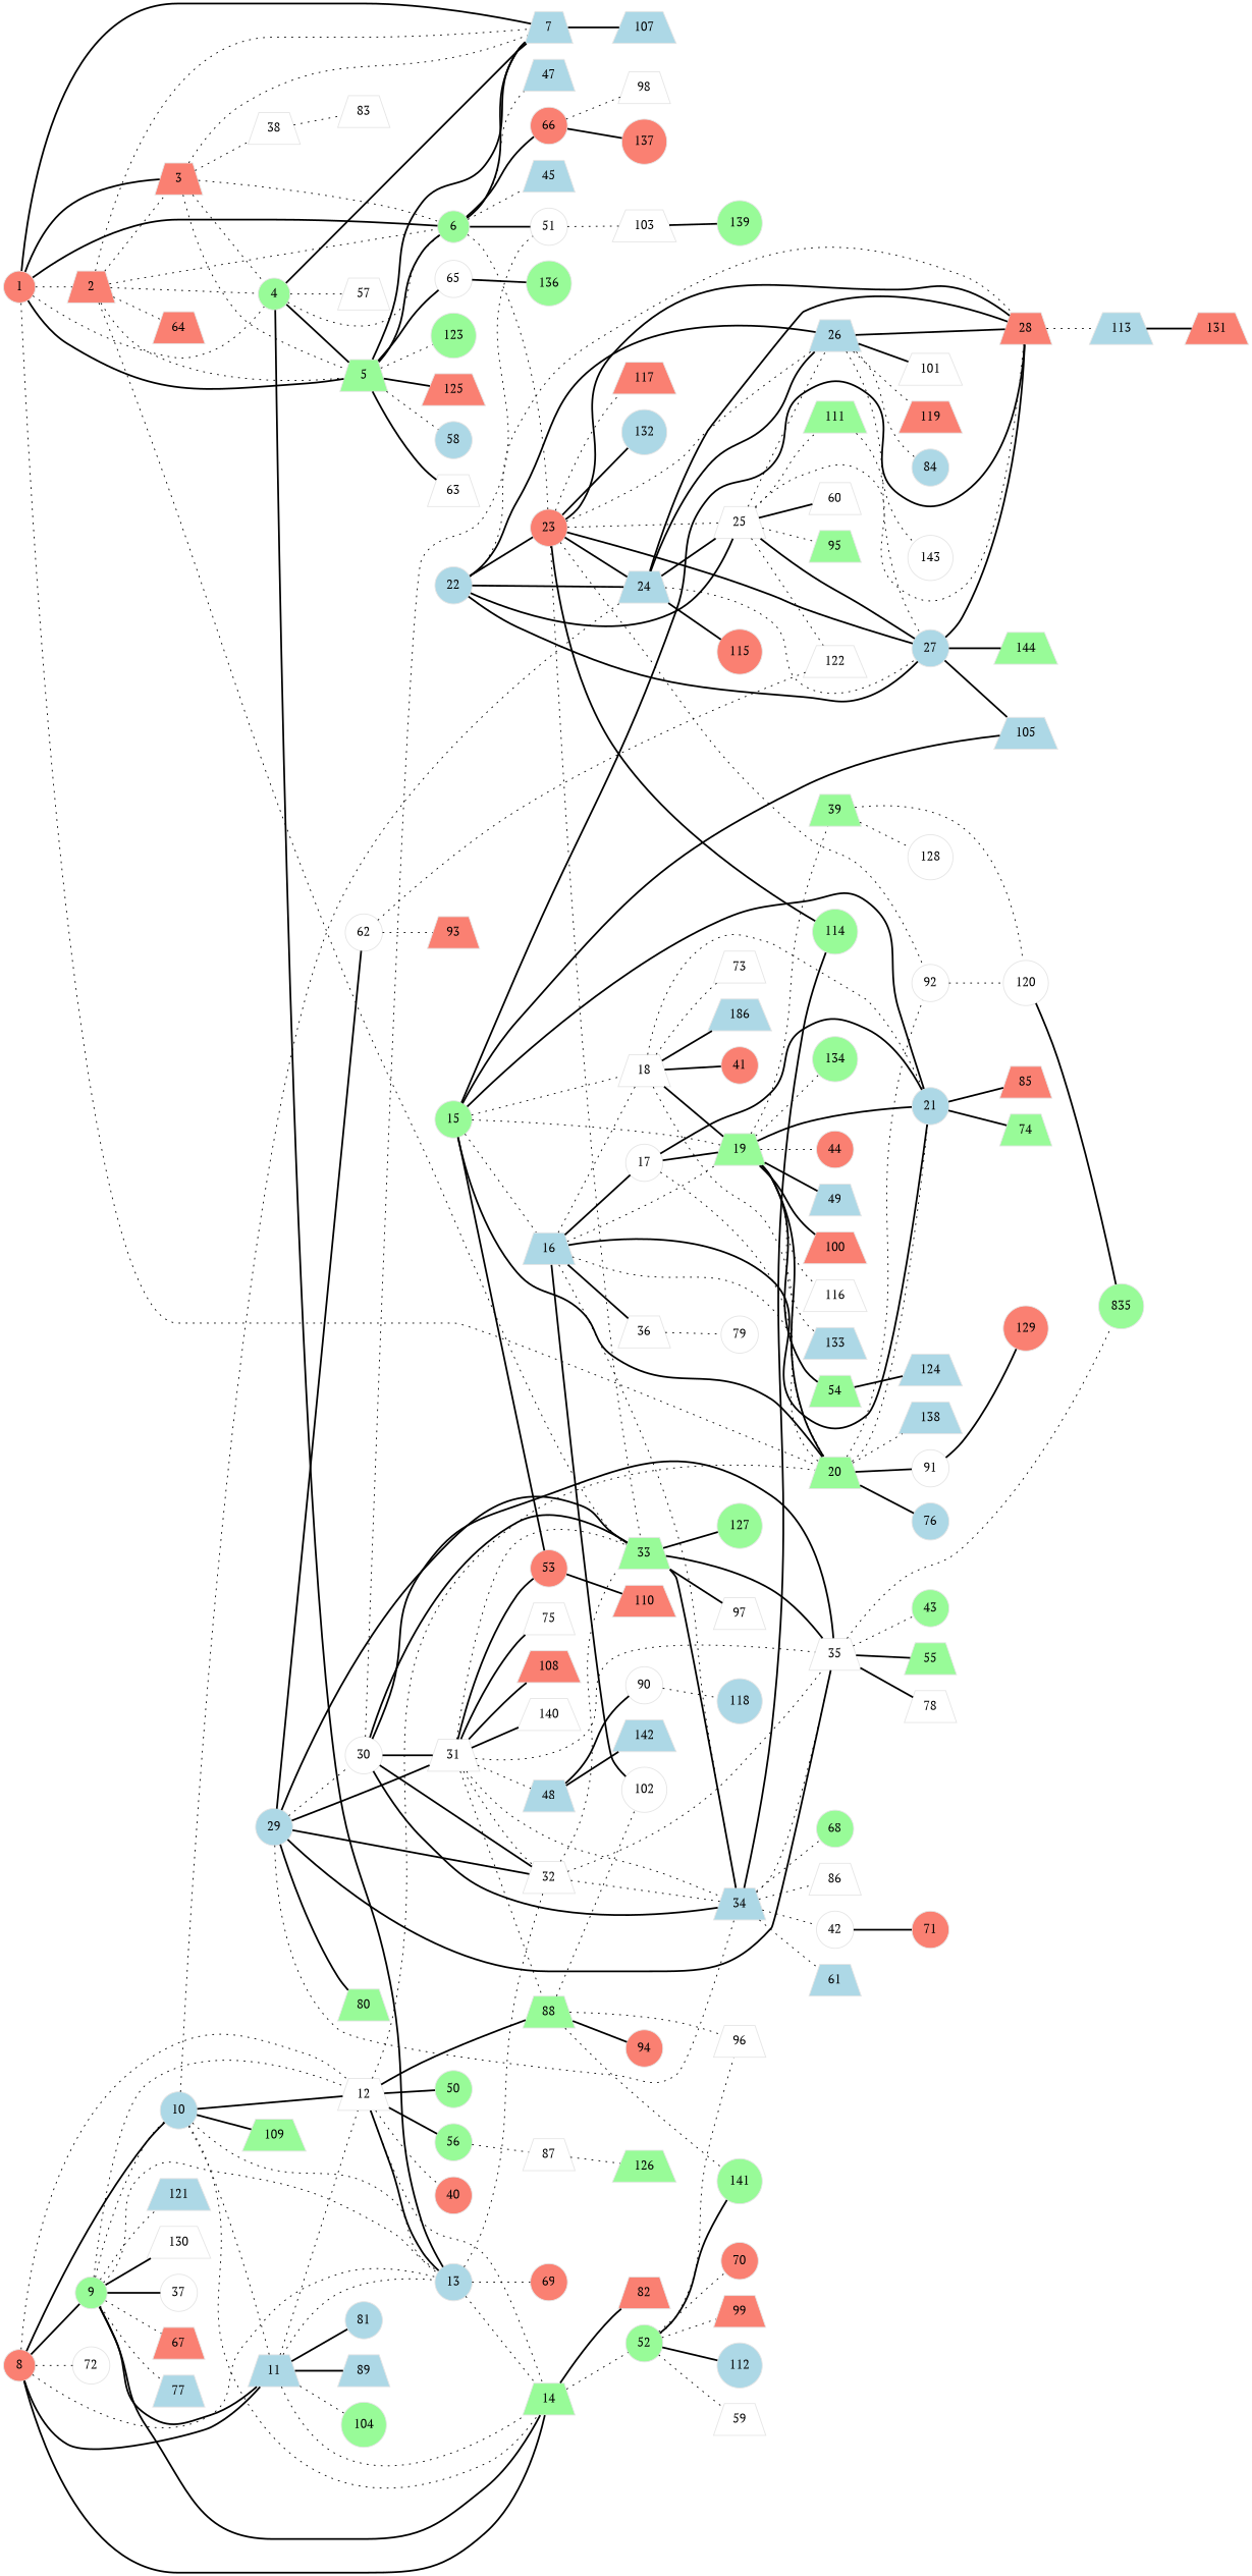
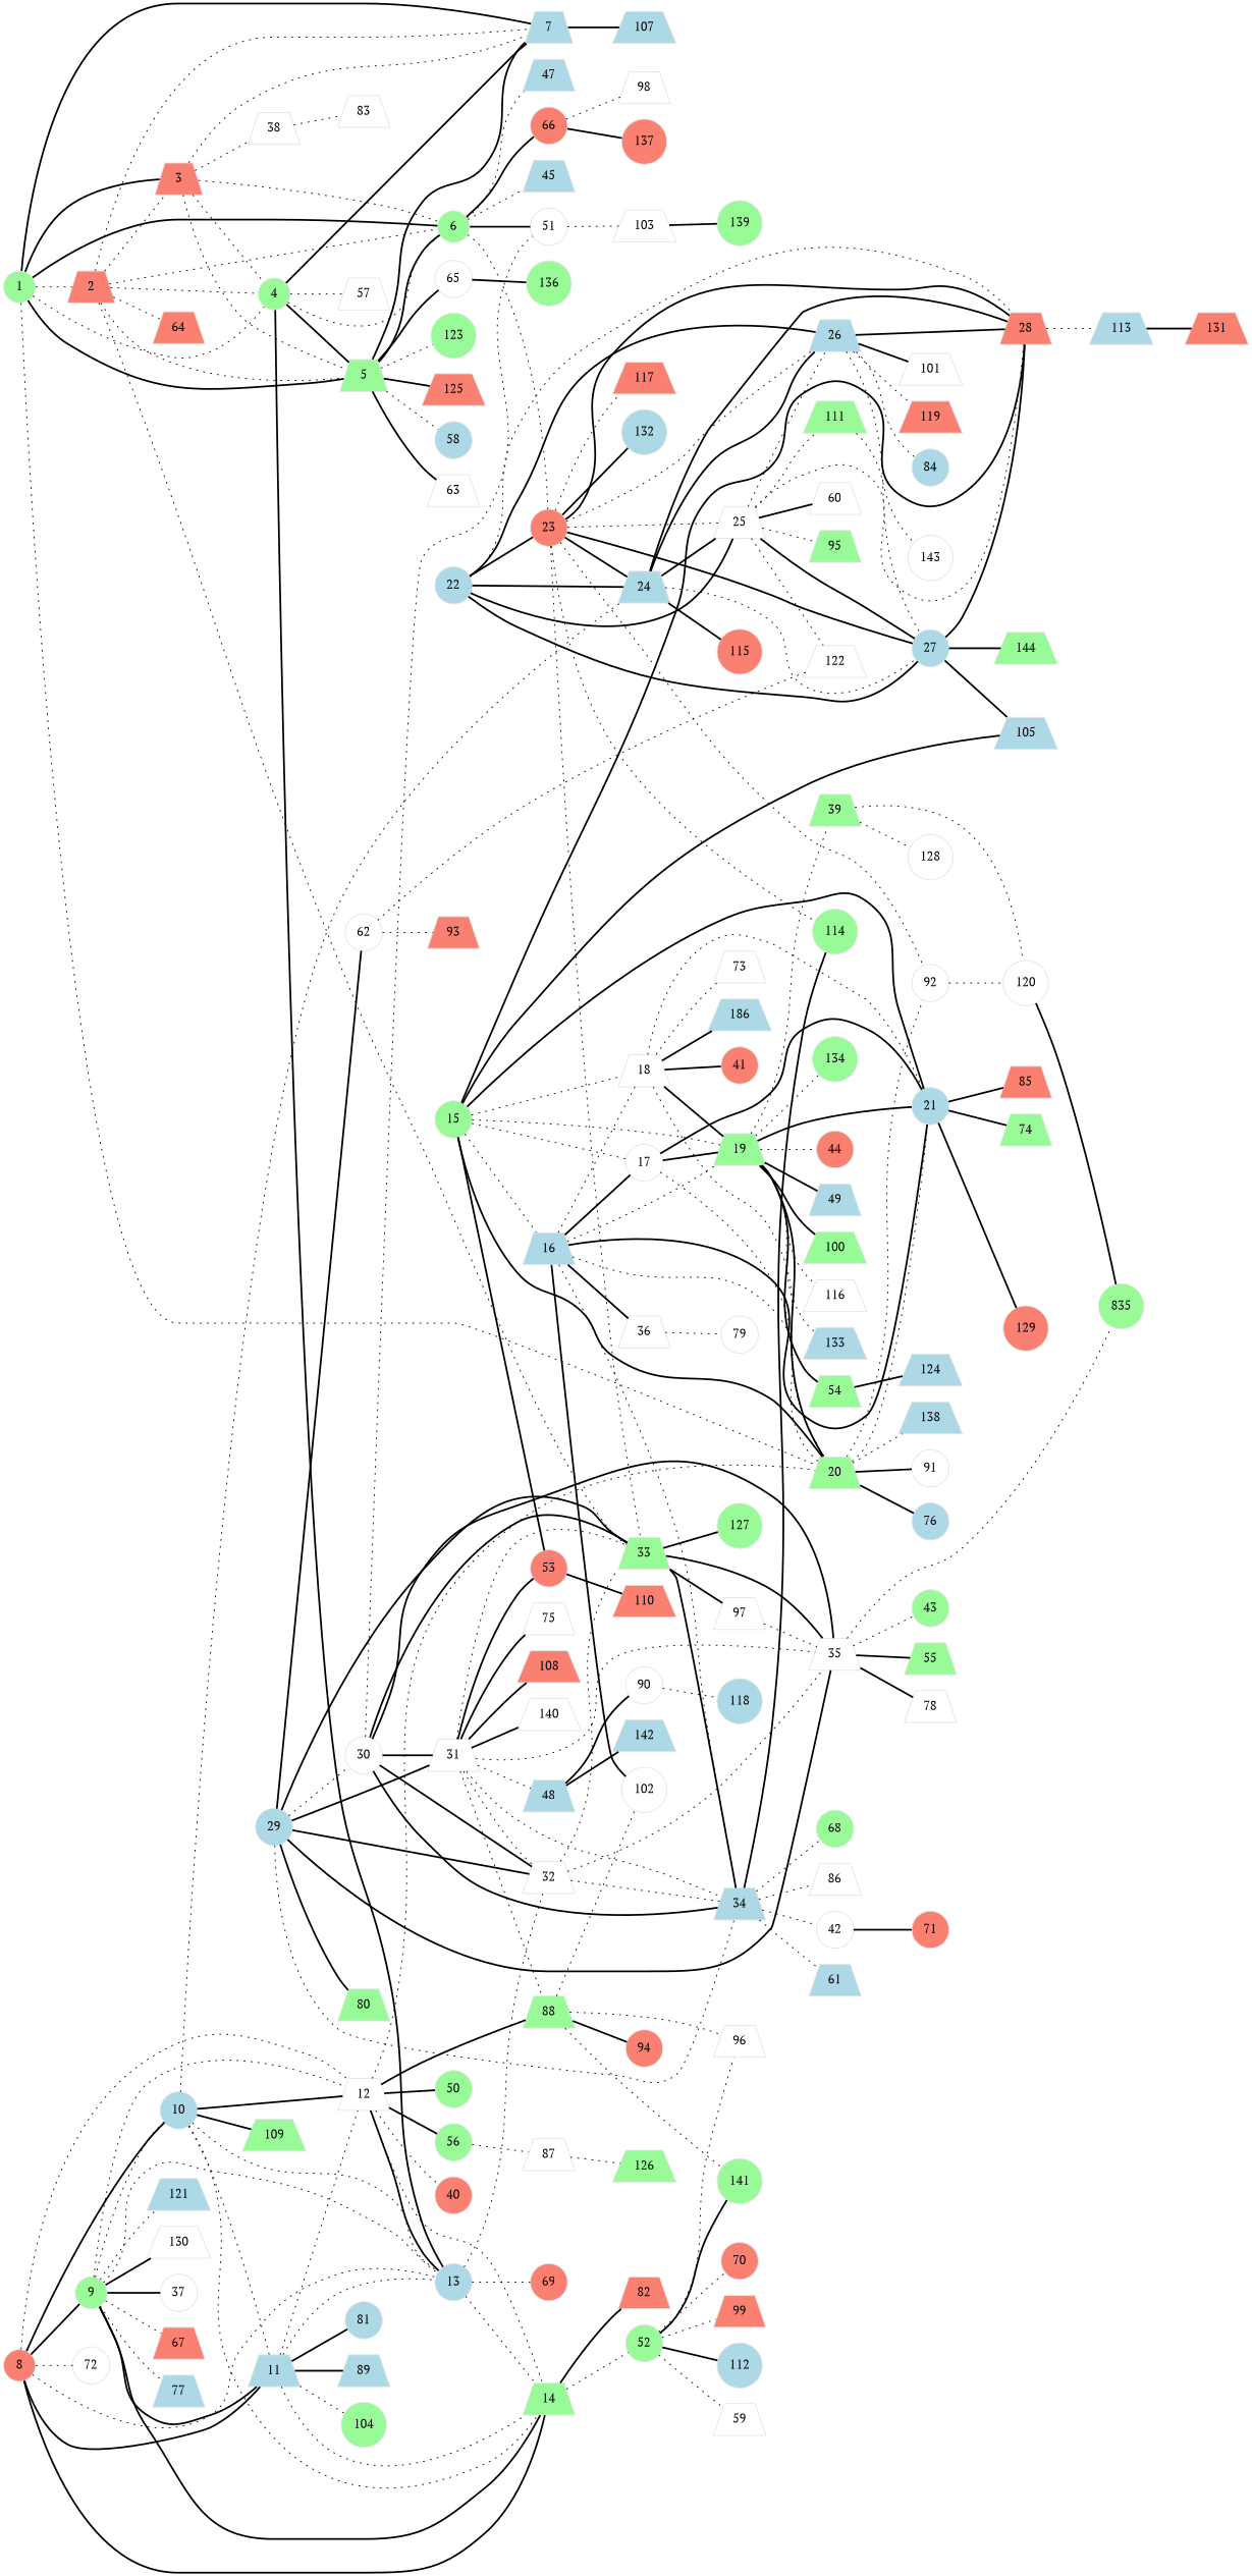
  graph {
    fontname="PT Serif"
    rankdir=LR
    node [color=gray90 fillcolor=white fontname="PT Serif" shape=trapezium style=filled]
    edge [fontname="PT Serif" style=dotted]
-   1 [fillcolor=salmon shape=circle]
+   1 [fillcolor=palegreen shape=circle]
    2 [fillcolor=salmon]
    3 [fillcolor=salmon]
    4 [fillcolor=palegreen shape=circle]
    5 [fillcolor=palegreen]
    6 [fillcolor=palegreen shape=circle]
    7 [fillcolor=lightblue]
    20 [fillcolor=palegreen]
    33 [fillcolor=palegreen]
    64 [fillcolor=salmon]
    38
    13 [fillcolor=lightblue shape=circle]
    57
    58 [fillcolor=lightblue shape=circle]
    63
    65 [shape=circle]
    123 [fillcolor=palegreen shape=circle]
    125 [fillcolor=salmon]
    23 [fillcolor=salmon shape=circle]
    45 [fillcolor=lightblue]
    47 [fillcolor=lightblue]
    51 [shape=circle]
    66 [fillcolor=salmon shape=circle]
    107 [fillcolor=lightblue]
    21 [fillcolor=lightblue shape=circle]
    76 [fillcolor=lightblue shape=circle]
    91 [shape=circle]
    92 [shape=circle]
    138 [fillcolor=lightblue]
    34 [fillcolor=lightblue]
    35
    97
    127 [fillcolor=palegreen shape=circle]
    83
    14 [fillcolor=palegreen]
    32
    69 [fillcolor=salmon shape=circle]
    136 [fillcolor=palegreen shape=circle]
    24 [fillcolor=lightblue]
    28 [fillcolor=salmon]
    25
    26 [fillcolor=lightblue]
    27 [fillcolor=lightblue shape=circle]
    114 [fillcolor=palegreen shape=circle]
    117 [fillcolor=salmon]
    132 [fillcolor=lightblue shape=circle]
    103
    98
    137 [fillcolor=salmon shape=circle]
    8 [fillcolor=salmon shape=circle]
    9 [fillcolor=palegreen shape=circle]
    10 [fillcolor=lightblue shape=circle]
    11 [fillcolor=lightblue]
    12
    72 [shape=circle]
    37 [shape=circle]
    67 [fillcolor=salmon]
    77 [fillcolor=lightblue]
    121 [fillcolor=lightblue]
    130
    109 [fillcolor=palegreen]
    81 [fillcolor=lightblue shape=circle]
    89 [fillcolor=lightblue]
    104 [fillcolor=palegreen shape=circle]
    40 [fillcolor=salmon shape=circle]
    50 [fillcolor=palegreen shape=circle]
    56 [fillcolor=palegreen shape=circle]
    88 [fillcolor=palegreen]
    52 [fillcolor=palegreen shape=circle]
    82 [fillcolor=salmon]
    115 [fillcolor=salmon shape=circle]
    87
    102 [shape=circle]
    96
    141 [fillcolor=palegreen shape=circle]
    94 [fillcolor=salmon shape=circle]
    59
    70 [fillcolor=salmon shape=circle]
    99 [fillcolor=salmon]
    112 [fillcolor=lightblue shape=circle]
    15 [fillcolor=palegreen shape=circle]
    16 [fillcolor=lightblue]
    17 [shape=circle]
    18
    19 [fillcolor=palegreen]
    53 [fillcolor=salmon shape=circle]
    105 [fillcolor=lightblue]
    36
    41 [fillcolor=salmon shape=circle]
    73
    n91 [fillcolor=lightblue label=186]
    39 [fillcolor=palegreen]
    44 [fillcolor=salmon shape=circle]
    49 [fillcolor=lightblue]
    54 [fillcolor=palegreen]
-   100 [fillcolor=salmon]
+   100 [fillcolor=palegreen]
    116
    133 [fillcolor=lightblue]
    134 [fillcolor=palegreen shape=circle]
    74 [fillcolor=palegreen]
    85 [fillcolor=salmon]
    129 [fillcolor=salmon shape=circle]
    113 [fillcolor=lightblue]
    110 [fillcolor=salmon]
    42 [shape=circle]
    61 [fillcolor=lightblue]
    68 [fillcolor=palegreen shape=circle]
    86
    79 [shape=circle]
    120 [shape=circle]
    128 [shape=circle]
    124 [fillcolor=lightblue]
    22 [fillcolor=lightblue shape=circle]
    122
    60
    95 [fillcolor=palegreen]
    111 [fillcolor=palegreen]
    84 [fillcolor=lightblue shape=circle]
    101
    119 [fillcolor=salmon]
    144 [fillcolor=palegreen]
    143 [shape=circle]
    131 [fillcolor=salmon]
    29 [fillcolor=lightblue shape=circle]
    30 [shape=circle]
    31
    62 [shape=circle]
    80 [fillcolor=palegreen]
    48 [fillcolor=lightblue]
    75
    108 [fillcolor=salmon]
    140
    43 [fillcolor=palegreen shape=circle]
    55 [fillcolor=palegreen]
    78
    n136 [fillcolor=palegreen label=835 shape=circle]
    93 [fillcolor=salmon]
    90 [shape=circle]
    142 [fillcolor=lightblue]
    71 [fillcolor=salmon shape=circle]
    118 [fillcolor=lightblue shape=circle]
    139 [fillcolor=palegreen shape=circle]
    126 [fillcolor=palegreen]
    1 -- 2
    1 -- 3 [style=bold]
    1 -- 4
    1 -- 5 [style=bold]
    1 -- 6 [style=bold]
    1 -- 7 [style=bold]
    1 -- 20
    2 -- 3
    2 -- 4
    2 -- 5
    2 -- 6
    2 -- 7
    2 -- 33
    2 -- 64
    3 -- 4
    3 -- 5
    3 -- 6
    3 -- 7
    3 -- 38
    4 -- 5 [style=bold]
    4 -- 6
    4 -- 7 [style=bold]
    4 -- 13 [style=bold]
    4 -- 57
    5 -- 6 [style=bold]
    5 -- 7 [style=bold]
    5 -- 58
    5 -- 63 [style=bold]
    5 -- 65 [style=bold]
    5 -- 123
    5 -- 125 [style=bold]
-   6 -- 7 [style=bold]
    6 -- 23
    6 -- 45
    6 -- 47
    6 -- 51 [style=bold]
    6 -- 66 [style=bold]
    7 -- 107 [style=bold]
    20 -- 21
    20 -- 76 [style=bold]
    20 -- 91 [style=bold]
    20 -- 92
    20 -- 138
    33 -- 34 [style=bold]
    33 -- 35 [style=bold]
    33 -- 97 [style=bold]
    33 -- 127 [style=bold]
    38 -- 83
    13 -- 14
    13 -- 32
    13 -- 69
    65 -- 136 [style=bold]
    23 -- 33
    23 -- 92
    23 -- 24 [style=bold]
    23 -- 28 [style=bold]
    23 -- 25
    23 -- 26
    23 -- 27 [style=bold]
-   23 -- 114 [style=bold]
+   23 -- 114
    23 -- 117
    23 -- 132 [style=bold]
    51 -- 103
    66 -- 98
    66 -- 137 [style=bold]
    21 -- 74 [style=bold]
    21 -- 85 [style=bold]
-   91 -- 129 [style=bold]
+   21 -- 129 [style=bold]
    92 -- 120
-   34 -- 35
+   97 -- 35
    34 -- 114 [style=bold]
    34 -- 42
    34 -- 61
    34 -- 68
    34 -- 86
    35 -- 43
    35 -- 55 [style=bold]
    35 -- 78 [style=bold]
    35 -- n136
    14 -- 52
    14 -- 82 [style=bold]
    32 -- 33
    32 -- 34
    32 -- 35
    24 -- 28 [style=bold]
    24 -- 25 [style=bold]
    24 -- 26 [style=bold]
    24 -- 27
    24 -- 115 [style=bold]
    28 -- 113
    25 -- 28
    25 -- 26
    25 -- 27 [style=bold]
    25 -- 122
    25 -- 60 [style=bold]
    25 -- 95
    25 -- 111
    26 -- 28 [style=bold]
    26 -- 27
    26 -- 84
    26 -- 101 [style=bold]
    26 -- 119
    27 -- 28 [style=bold]
    27 -- 105 [style=bold]
    27 -- 144 [style=bold]
    103 -- 139 [style=bold]
    8 -- 13
    8 -- 14 [style=bold]
    8 -- 9 [style=bold]
    8 -- 10 [style=bold]
    8 -- 11 [style=bold]
    8 -- 12
    8 -- 72
    9 -- 13
    9 -- 14 [style=bold]
    9 -- 10
    9 -- 11 [style=bold]
    9 -- 12
    9 -- 37 [style=bold]
    9 -- 67
    9 -- 77
    9 -- 121
    9 -- 130 [style=bold]
    10 -- 13
    10 -- 14
    10 -- 24
    10 -- 11
    10 -- 12 [style=bold]
    10 -- 109 [style=bold]
    11 -- 13
    11 -- 14
    11 -- 12
    11 -- 81 [style=bold]
    11 -- 89 [style=bold]
    11 -- 104
    12 -- 20
    12 -- 13 [style=bold]
    12 -- 14
    12 -- 40
    12 -- 50 [style=bold]
    12 -- 56 [style=bold]
    12 -- 88 [style=bold]
    56 -- 87
    88 -- 102
    88 -- 96
    88 -- 141
    88 -- 94 [style=bold]
    52 -- 96
    52 -- 141 [style=bold]
    52 -- 59
    52 -- 70
    52 -- 99
    52 -- 112 [style=bold]
    87 -- 126
    15 -- 20 [style=bold]
    15 -- 21 [style=bold]
    15 -- 28 [style=bold]
    15 -- 16
+   15 -- 17
    15 -- 18
    15 -- 19
    15 -- 53 [style=bold]
    15 -- 105 [style=bold]
    16 -- 20
    16 -- 21 [style=bold]
    16 -- 34
    16 -- 102 [style=bold]
    16 -- 17 [style=bold]
    16 -- 18
    16 -- 19
    16 -- 36 [style=bold]
    17 -- 20
    17 -- 21 [style=bold]
    17 -- 19 [style=bold]
    18 -- 20
    18 -- 21
    18 -- 19 [style=bold]
    18 -- 41 [style=bold]
    18 -- 73
    18 -- n91 [style=bold]
    19 -- 20 [style=bold]
    19 -- 21 [style=bold]
    19 -- 39
    19 -- 44
    19 -- 49 [style=bold]
    19 -- 54 [style=bold]
    19 -- 100 [style=bold]
    19 -- 116
    19 -- 133
    19 -- 134
    53 -- 110 [style=bold]
    36 -- 79
    39 -- 120
    39 -- 128
    54 -- 124 [style=bold]
    113 -- 131 [style=bold]
    42 -- 71 [style=bold]
    120 -- n136 [style=bold]
    22 -- 23 [style=bold]
    22 -- 24 [style=bold]
    22 -- 28
    22 -- 25 [style=bold]
    22 -- 26 [style=bold]
    22 -- 27 [style=bold]
    111 -- 143
    29 -- 33 [style=bold]
    29 -- 34
    29 -- 35 [style=bold]
    29 -- 32 [style=bold]
    29 -- 30
    29 -- 31 [style=bold]
    29 -- 62 [style=bold]
    29 -- 80 [style=bold]
    30 -- 33 [style=bold]
    30 -- 51
    30 -- 34 [style=bold]
    30 -- 35 [style=bold]
    30 -- 32 [style=bold]
    30 -- 31 [style=bold]
    31 -- 33
    31 -- 34
    31 -- 35
    31 -- 32
    31 -- 88
    31 -- 53 [style=bold]
    31 -- 48
    31 -- 75 [style=bold]
    31 -- 108 [style=bold]
    31 -- 140 [style=bold]
    62 -- 122
    62 -- 93
    48 -- 90 [style=bold]
    48 -- 142 [style=bold]
    90 -- 118
  }
